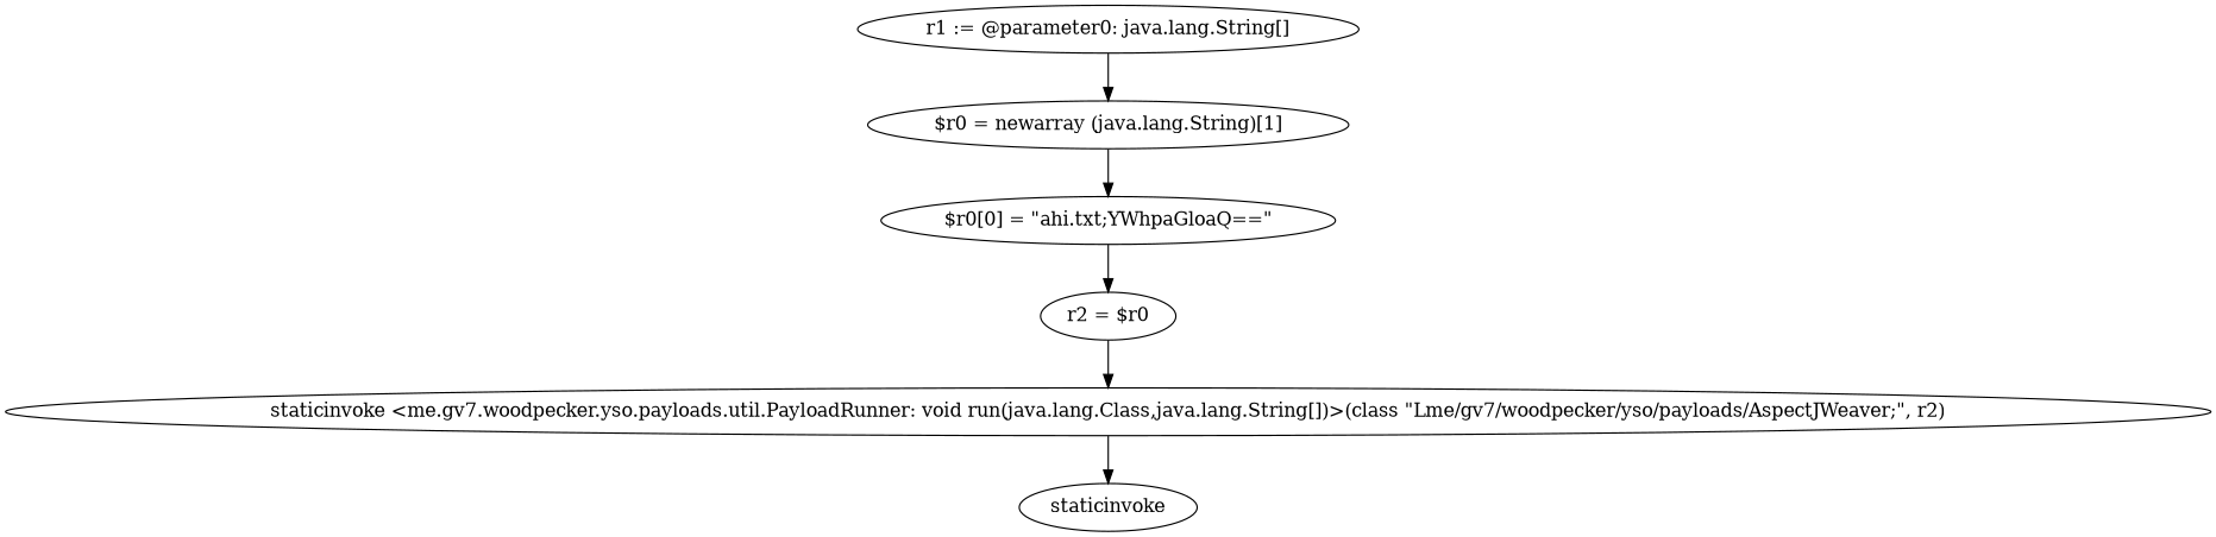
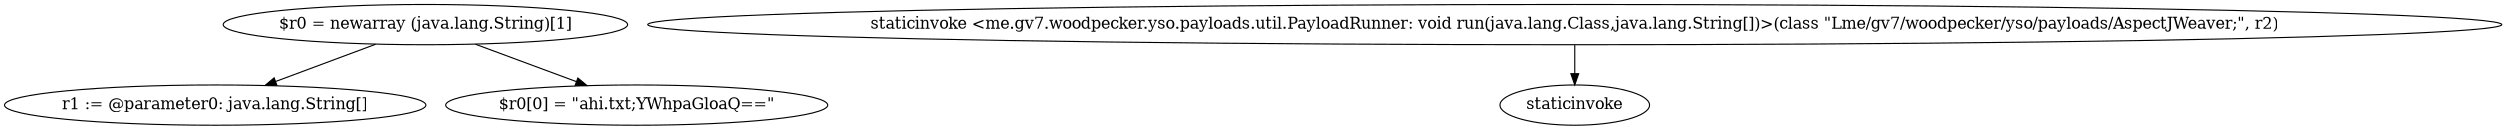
  digraph {
    "r1 := @parameter0: java.lang.String[]"
    "$r0 = newarray (java.lang.String)[1]"
    "$r0[0] = \"ahi.txt;YWhpaGloaQ==\""
-   "r2 = $r0"
    "staticinvoke <me.gv7.woodpecker.yso.payloads.util.PayloadRunner: void run(java.lang.Class,java.lang.String[])>(class \"Lme/gv7/woodpecker/yso/payloads/AspectJWeaver;\", r2)"
    n6 [label=staticinvoke]
-   "r1 := @parameter0: java.lang.String[]" -> "$r0 = newarray (java.lang.String)[1]"
+   "$r0 = newarray (java.lang.String)[1]" -> "r1 := @parameter0: java.lang.String[]"
    "$r0 = newarray (java.lang.String)[1]" -> "$r0[0] = \"ahi.txt;YWhpaGloaQ==\""
-   "$r0[0] = \"ahi.txt;YWhpaGloaQ==\"" -> "r2 = $r0"
-   "r2 = $r0" -> "staticinvoke <me.gv7.woodpecker.yso.payloads.util.PayloadRunner: void run(java.lang.Class,java.lang.String[])>(class \"Lme/gv7/woodpecker/yso/payloads/AspectJWeaver;\", r2)"
    "staticinvoke <me.gv7.woodpecker.yso.payloads.util.PayloadRunner: void run(java.lang.Class,java.lang.String[])>(class \"Lme/gv7/woodpecker/yso/payloads/AspectJWeaver;\", r2)" -> n6
  }
